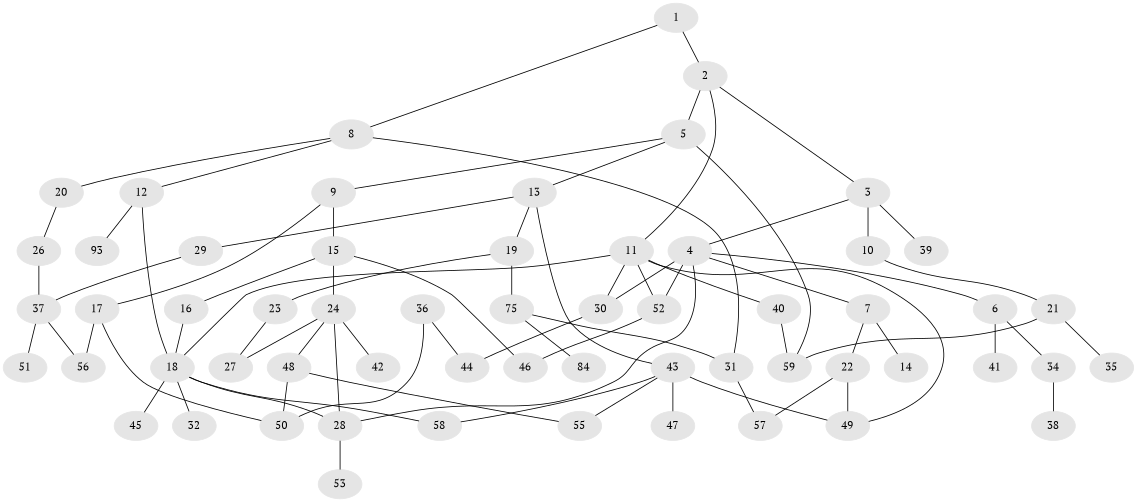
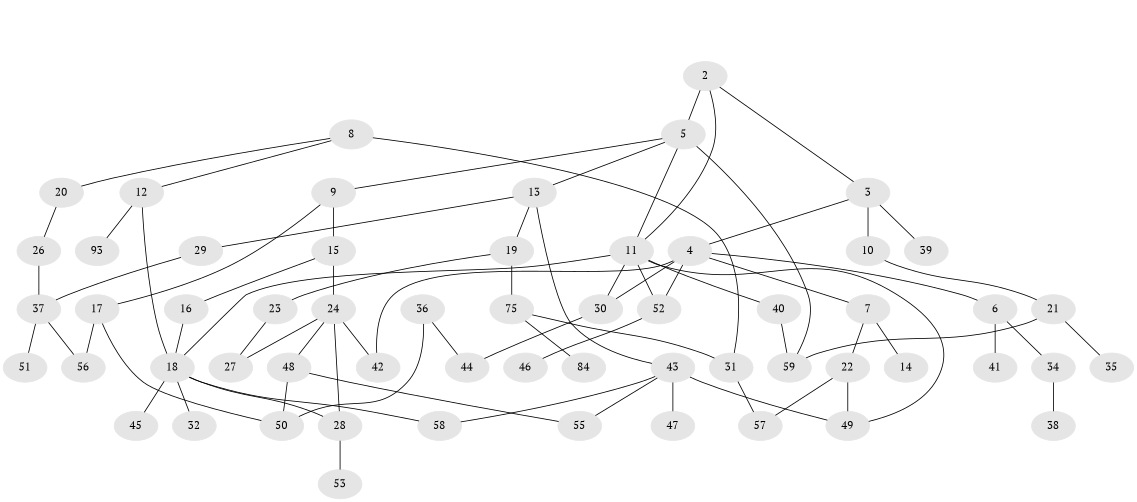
  graph {
    fontname="PT Serif"
    node [color=gray90 fontname="PT Serif" style=filled]
    edge [fontname="PT Serif"]
-   1
    2
    8
    3
    5
    11
    12
    20
    31
    4
    10
    39
    9
    13
    59
    52
    18
    30
    40
    49
    6
    7
    42
    21
    34
    41
    14
    22
    36
    44
    50
    46
    15
    17
    19
    29
    43
    38
    57
    n40 [label=93]
    26
    16
    24
    56
    35
    32
    28
    45
    58
    23
    n51 [label=75]
    37
    47
    55
    27
    48
    53
    n58 [label=84]
    51
-   1 -- 2
-   1 -- 8
    2 -- 3
    2 -- 5
    2 -- 11
    8 -- 12
    8 -- 20
    8 -- 31
    3 -- 4
    3 -- 10
    3 -- 39
+   5 -- 11
    5 -- 9
    5 -- 13
    5 -- 59
    11 -- 52
    11 -- 18
    11 -- 30
    11 -- 40
    11 -- 49
    12 -- 18
    12 -- n40
    20 -- 26
    31 -- 57
    4 -- 52
    4 -- 30
    4 -- 6
    4 -- 7
-   4 -- 28
+   4 -- 42
    10 -- 21
    9 -- 15
    9 -- 17
    13 -- 19
    13 -- 29
    13 -- 43
    52 -- 46
    18 -- 32
    18 -- 28
    18 -- 45
    18 -- 58
    30 -- 44
    40 -- 59
    6 -- 34
    6 -- 41
    7 -- 14
    7 -- 22
    21 -- 59
    21 -- 35
    34 -- 38
    22 -- 49
    22 -- 57
    36 -- 44
    36 -- 50
-   15 -- 46
    15 -- 16
    15 -- 24
    17 -- 50
    17 -- 56
    19 -- 23
    19 -- n51
    29 -- 37
    43 -- 49
    43 -- 58
    43 -- 47
    43 -- 55
    26 -- 37
    16 -- 18
    24 -- 42
    24 -- 28
    24 -- 27
    24 -- 48
    28 -- 53
    23 -- 27
    n51 -- 31
    n51 -- n58
    37 -- 56
    37 -- 51
    48 -- 50
    48 -- 55
  }
